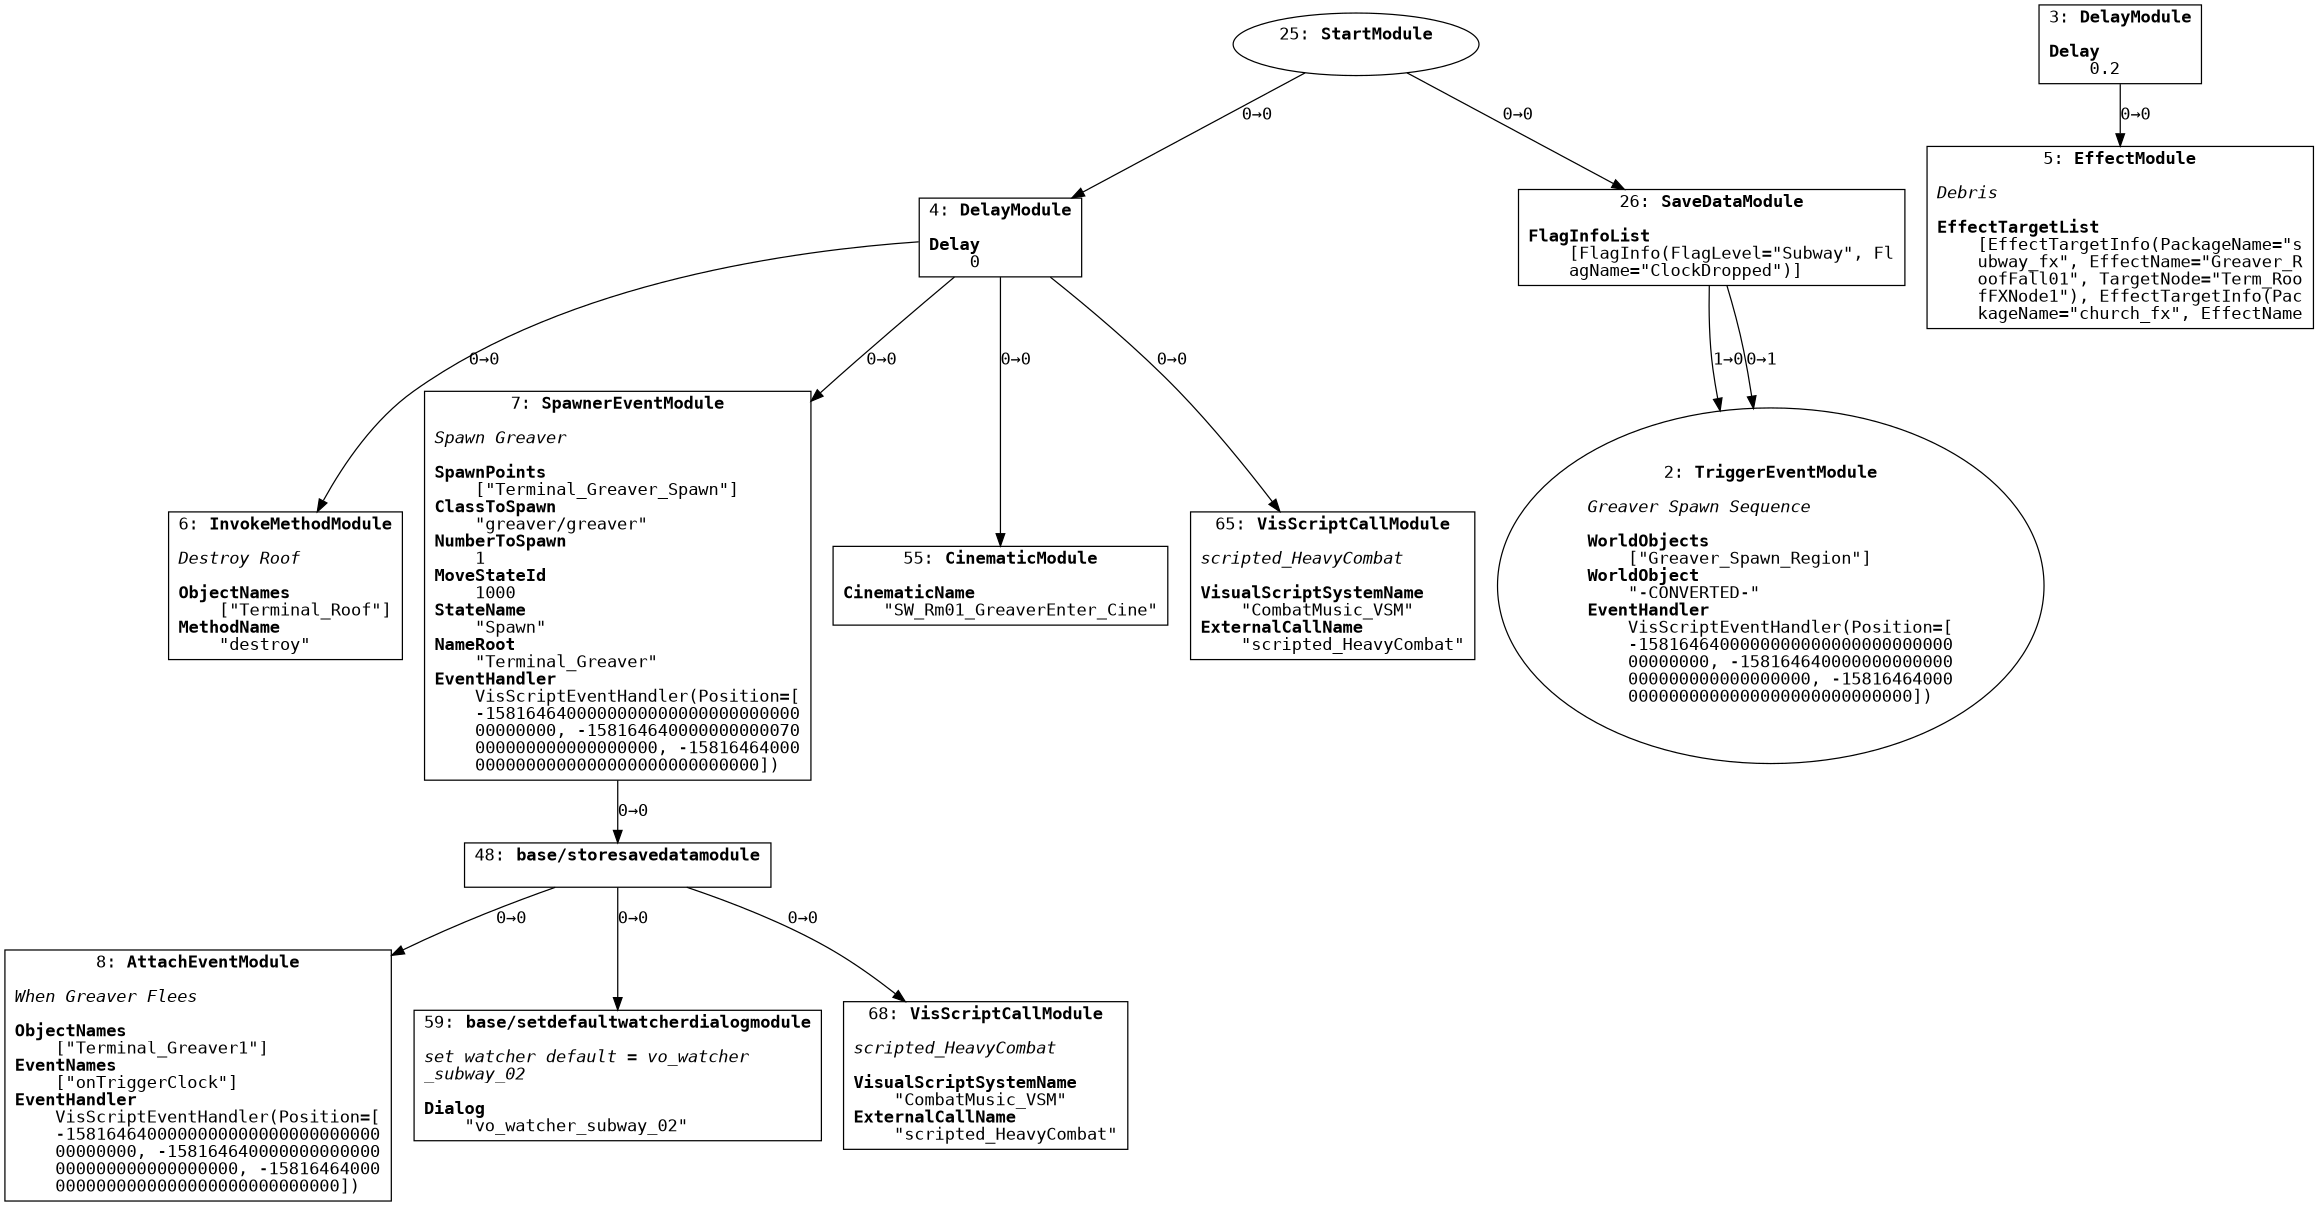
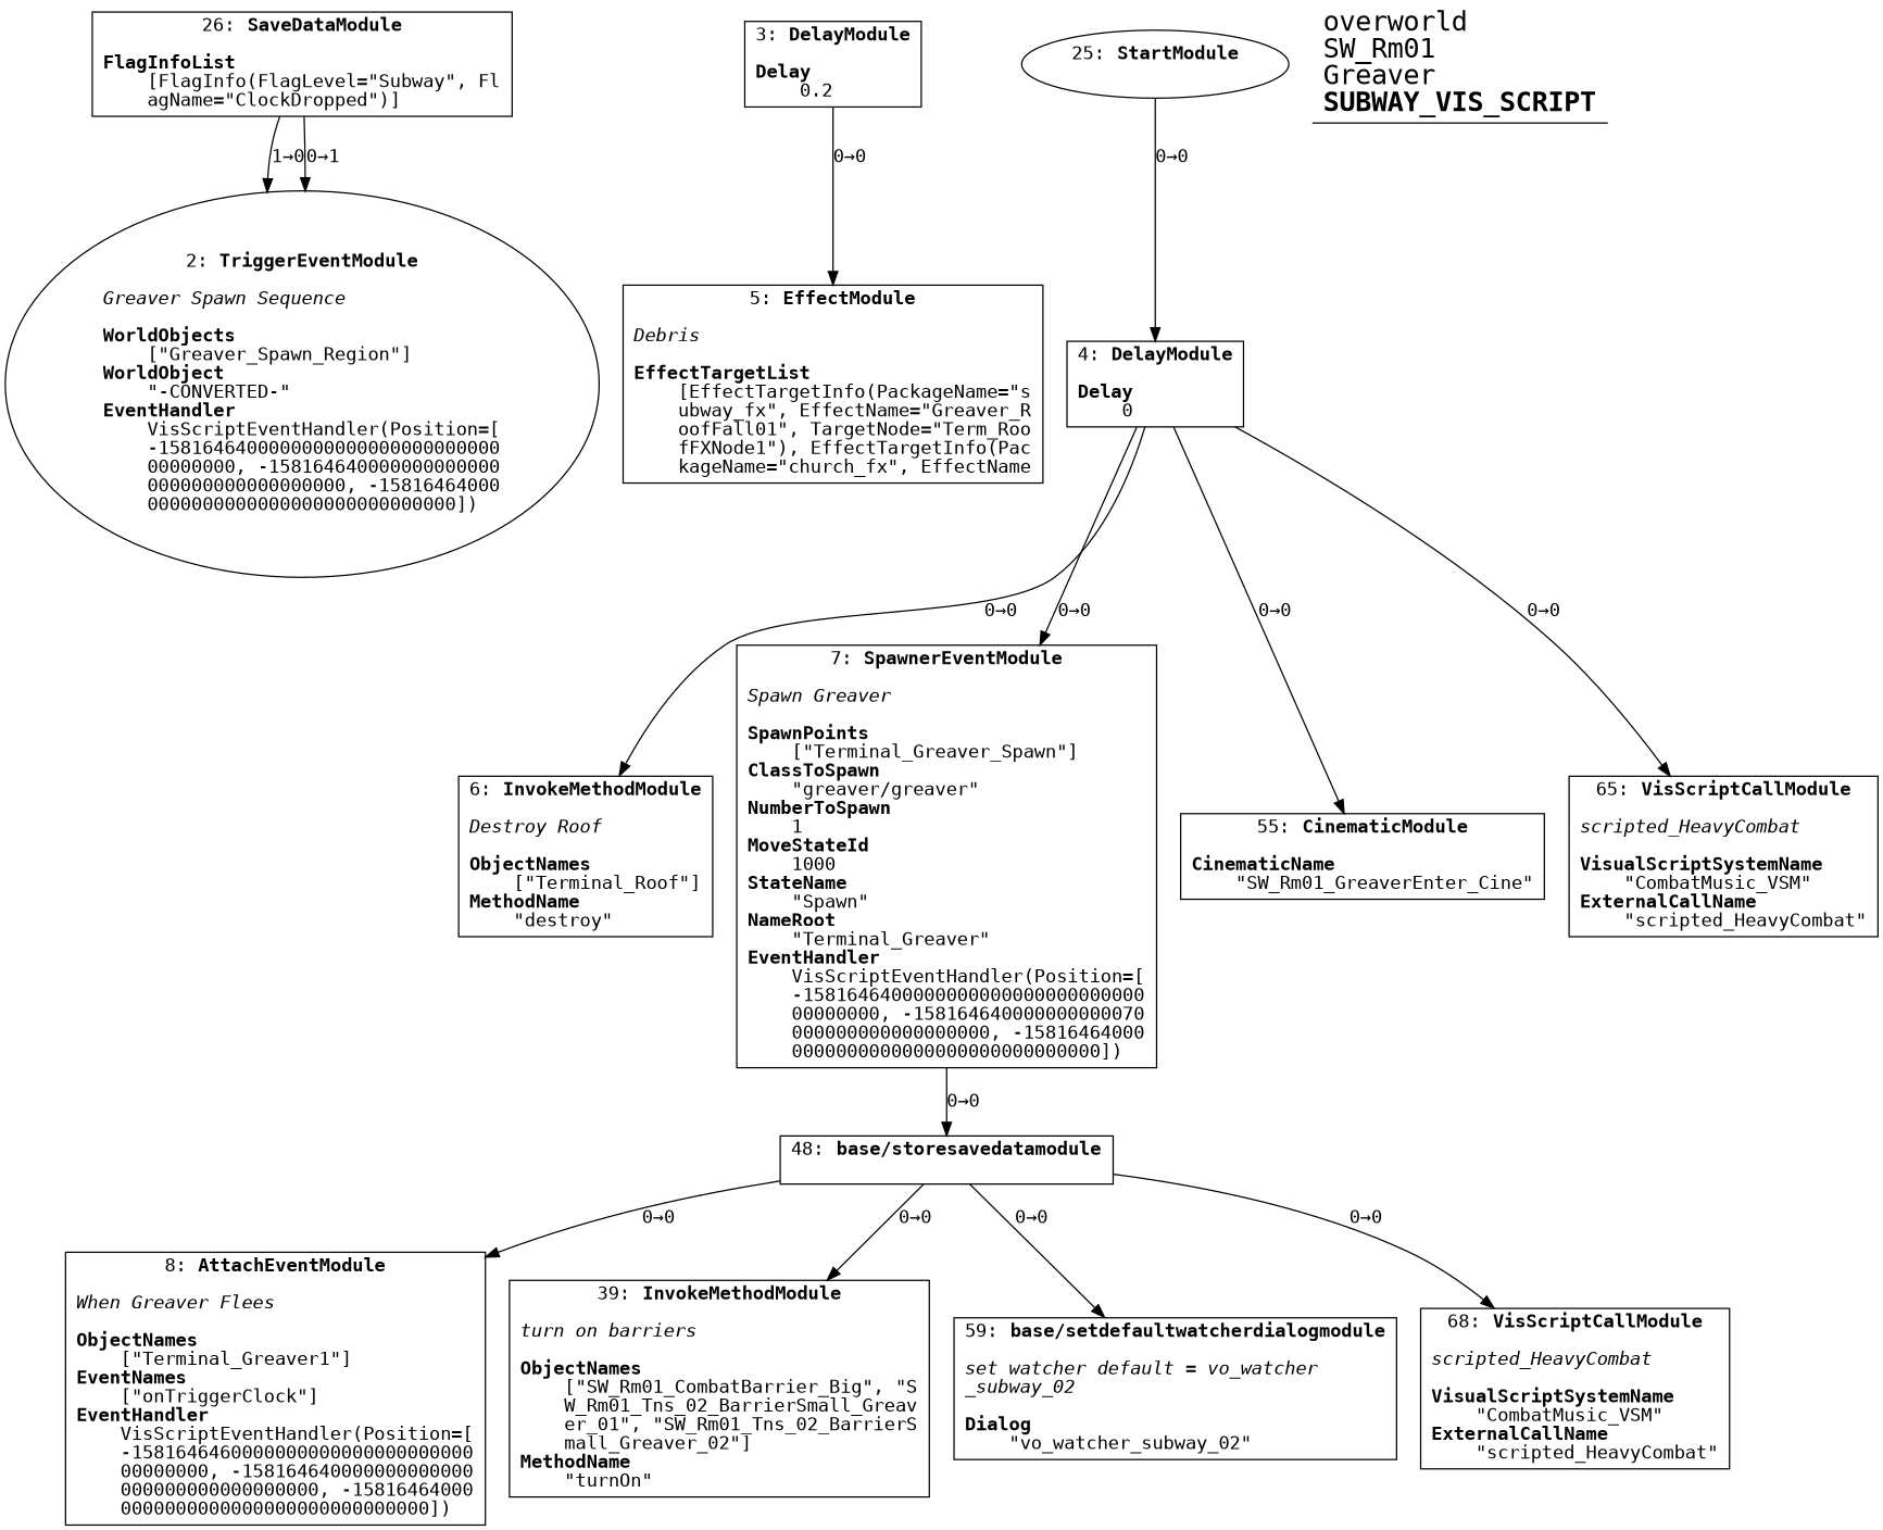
  digraph {
    fontname="DejaVu Sans Mono"
    splines=spline
    node [fontname="DejaVu Sans Mono" shape=box]
    edge [fontname="DejaVu Sans Mono"]
    n1 [label=<2: <b>TriggerEventModule</b><br/><br/><i>Greaver Spawn Sequence<br align="left"/></i><br align="left"/><b>WorldObjects</b><br align="left"/>    [&quot;Greaver_Spawn_Region&quot;]<br align="left"/><b>WorldObject</b><br align="left"/>    &quot;-CONVERTED-&quot;<br align="left"/><b>EventHandler</b><br align="left"/>    VisScriptEventHandler(Position=[<br align="left"/>    -1581646400000000000000000000000<br align="left"/>    00000000, -158164640000000000000<br align="left"/>    000000000000000000, -15816464000<br align="left"/>    0000000000000000000000000000])<br align="left"/>> shape=oval]
    n2 [label=<3: <b>DelayModule</b><br/><br/><b>Delay</b><br align="left"/>    0.2<br align="left"/>>]
    n3 [label=<5: <b>EffectModule</b><br/><br/><i>Debris<br align="left"/></i><br align="left"/><b>EffectTargetList</b><br align="left"/>    [EffectTargetInfo(PackageName=&quot;s<br align="left"/>    ubway_fx&quot;, EffectName=&quot;Greaver_R<br align="left"/>    oofFall01&quot;, TargetNode=&quot;Term_Roo<br align="left"/>    fFXNode1&quot;), EffectTargetInfo(Pac<br align="left"/>    kageName=&quot;church_fx&quot;, EffectName<br align="left"/>>]
    n4 [label=<4: <b>DelayModule</b><br/><br/><b>Delay</b><br align="left"/>    0<br align="left"/>>]
    n5 [label=<6: <b>InvokeMethodModule</b><br/><br/><i>Destroy Roof<br align="left"/></i><br align="left"/><b>ObjectNames</b><br align="left"/>    [&quot;Terminal_Roof&quot;]<br align="left"/><b>MethodName</b><br align="left"/>    &quot;destroy&quot;<br align="left"/>>]
    n6 [label=<7: <b>SpawnerEventModule</b><br/><br/><i>Spawn Greaver<br align="left"/></i><br align="left"/><b>SpawnPoints</b><br align="left"/>    [&quot;Terminal_Greaver_Spawn&quot;]<br align="left"/><b>ClassToSpawn</b><br align="left"/>    &quot;greaver/greaver&quot;<br align="left"/><b>NumberToSpawn</b><br align="left"/>    1<br align="left"/><b>MoveStateId</b><br align="left"/>    1000<br align="left"/><b>StateName</b><br align="left"/>    &quot;Spawn&quot;<br align="left"/><b>NameRoot</b><br align="left"/>    &quot;Terminal_Greaver&quot;<br align="left"/><b>EventHandler</b><br align="left"/>    VisScriptEventHandler(Position=[<br align="left"/>    -1581646400000000000000000000000<br align="left"/>    00000000, -158164640000000000070<br align="left"/>    000000000000000000, -15816464000<br align="left"/>    0000000000000000000000000000])<br align="left"/>>]
    n7 [label=<55: <b>CinematicModule</b><br/><br/><b>CinematicName</b><br align="left"/>    &quot;SW_Rm01_GreaverEnter_Cine&quot;<br align="left"/>>]
    n8 [label=<65: <b>VisScriptCallModule</b><br/><br/><i>scripted_HeavyCombat<br align="left"/></i><br align="left"/><b>VisualScriptSystemName</b><br align="left"/>    &quot;CombatMusic_VSM&quot;<br align="left"/><b>ExternalCallName</b><br align="left"/>    &quot;scripted_HeavyCombat&quot;<br align="left"/>>]
    n9 [label=<48: <b>base/storesavedatamodule</b><br/><br/>>]
-   n10 [label=<8: <b>AttachEventModule</b><br/><br/><i>When Greaver Flees<br align="left"/></i><br align="left"/><b>ObjectNames</b><br align="left"/>    [&quot;Terminal_Greaver1&quot;]<br align="left"/><b>EventNames</b><br align="left"/>    [&quot;onTriggerClock&quot;]<br align="left"/><b>EventHandler</b><br align="left"/>    VisScriptEventHandler(Position=[<br align="left"/>    -1581646400000000000000000000000<br align="left"/>    00000000, -158164640000000000000<br align="left"/>    000000000000000000, -15816464000<br align="left"/>    0000000000000000000000000000])<br align="left"/>>]
+   n10 [label=<8: <b>AttachEventModule</b><br/><br/><i>When Greaver Flees<br align="left"/></i><br align="left"/><b>ObjectNames</b><br align="left"/>    [&quot;Terminal_Greaver1&quot;]<br align="left"/><b>EventNames</b><br align="left"/>    [&quot;onTriggerClock&quot;]<br align="left"/><b>EventHandler</b><br align="left"/>    VisScriptEventHandler(Position=[<br align="left"/>    -1581646460000000000000000000000<br align="left"/>    00000000, -158164640000000000000<br align="left"/>    000000000000000000, -15816464000<br align="left"/>    0000000000000000000000000000])<br align="left"/>>]
+   n11 [label=<39: <b>InvokeMethodModule</b><br/><br/><i>turn on barriers<br align="left"/></i><br align="left"/><b>ObjectNames</b><br align="left"/>    [&quot;SW_Rm01_CombatBarrier_Big&quot;, &quot;S<br align="left"/>    W_Rm01_Tns_02_BarrierSmall_Greav<br align="left"/>    er_01&quot;, &quot;SW_Rm01_Tns_02_BarrierS<br align="left"/>    mall_Greaver_02&quot;]<br align="left"/><b>MethodName</b><br align="left"/>    &quot;turnOn&quot;<br align="left"/>>]
    n12 [label=<59: <b>base/setdefaultwatcherdialogmodule</b><br/><br/><i>set watcher default = vo_watcher<br align="left"/>_subway_02<br align="left"/></i><br align="left"/><b>Dialog</b><br align="left"/>    &quot;vo_watcher_subway_02&quot;<br align="left"/>>]
    n13 [label=<68: <b>VisScriptCallModule</b><br/><br/><i>scripted_HeavyCombat<br align="left"/></i><br align="left"/><b>VisualScriptSystemName</b><br align="left"/>    &quot;CombatMusic_VSM&quot;<br align="left"/><b>ExternalCallName</b><br align="left"/>    &quot;scripted_HeavyCombat&quot;<br align="left"/>>]
    n14 [label=<25: <b>StartModule</b><br/><br/>> shape=oval]
    n15 [label=<26: <b>SaveDataModule</b><br/><br/><b>FlagInfoList</b><br align="left"/>    [FlagInfo(FlagLevel=&quot;Subway&quot;, Fl<br align="left"/>    agName=&quot;ClockDropped&quot;)]<br align="left"/>>]
+   n16 [label=<<font point-size="20">overworld<br align="left"/>SW_Rm01<br align="left"/>Greaver<br align="left"/><b>SUBWAY_VIS_SCRIPT</b><br align="left"/></font>> shape=underline]
    n2 -> n3 [label="0→0"]
    n4 -> n5 [label="0→0"]
    n4 -> n6 [label="0→0"]
    n4 -> n7 [label="0→0"]
    n4 -> n8 [label="0→0"]
    n6 -> n9 [label="0→0"]
    n9 -> n10 [label="0→0"]
+   n9 -> n11 [label="0→0"]
    n9 -> n12 [label="0→0"]
    n9 -> n13 [label="0→0"]
    n14 -> n4 [label="0→0"]
-   n14 -> n15 [label="0→0"]
    n15 -> n1 [label="1→0"]
    n15 -> n1 [label="0→1"]
  }
